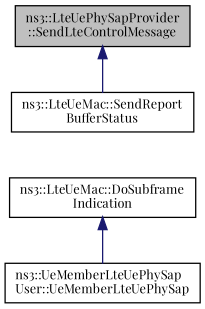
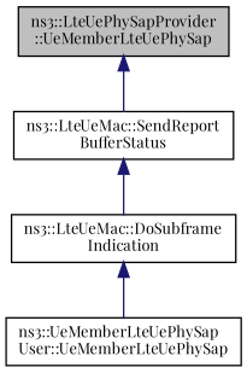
  digraph {
    fontname="Playfair Display"
    rankdir=TB
    node [color=black fillcolor=white fontname="Playfair Display" fontsize=10 shape=record style=filled]
    edge [color=midnightblue dir=back fontname="Playfair Display" fontsize=10 labelfontname=Helvetica labelfontsize=10 style=solid]
-   n1 [fillcolor=grey75 fontcolor=black height=0.2 label="ns3::LteUePhySapProvider\l::SendLteControlMessage" width=0.4]
+   n1 [fillcolor=grey75 fontcolor=black height=0.2 label="ns3::LteUePhySapProvider\l::UeMemberLteUePhySap" width=0.4]
    n2 [height=0.2 label="ns3::LteUeMac::SendReport\lBufferStatus" width=0.4]
    n3 [height=0.2 label="ns3::LteUeMac::DoSubframe\lIndication" width=0.4]
    n4 [height=0.2 label="ns3::UeMemberLteUePhySap\lUser::UeMemberLteUePhySap" width=0.4]
    n1 -> n2
+   n2 -> n3
    n3 -> n4
  }
